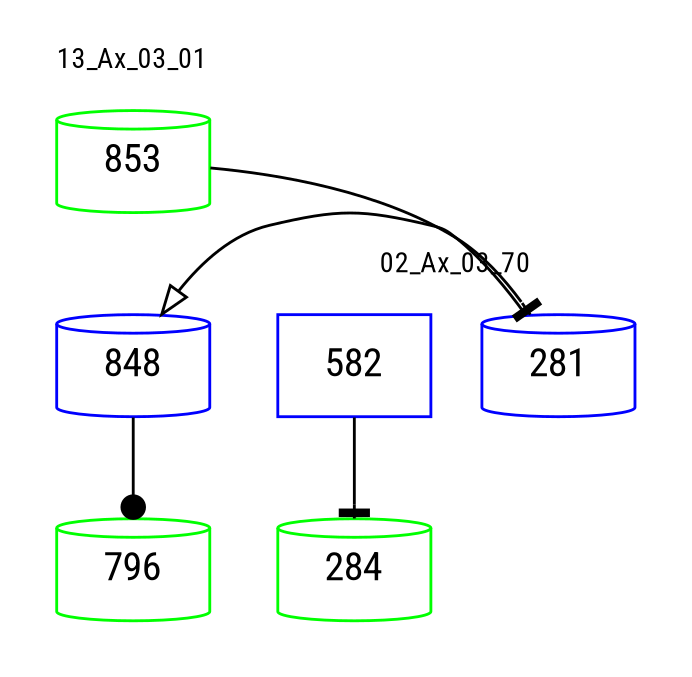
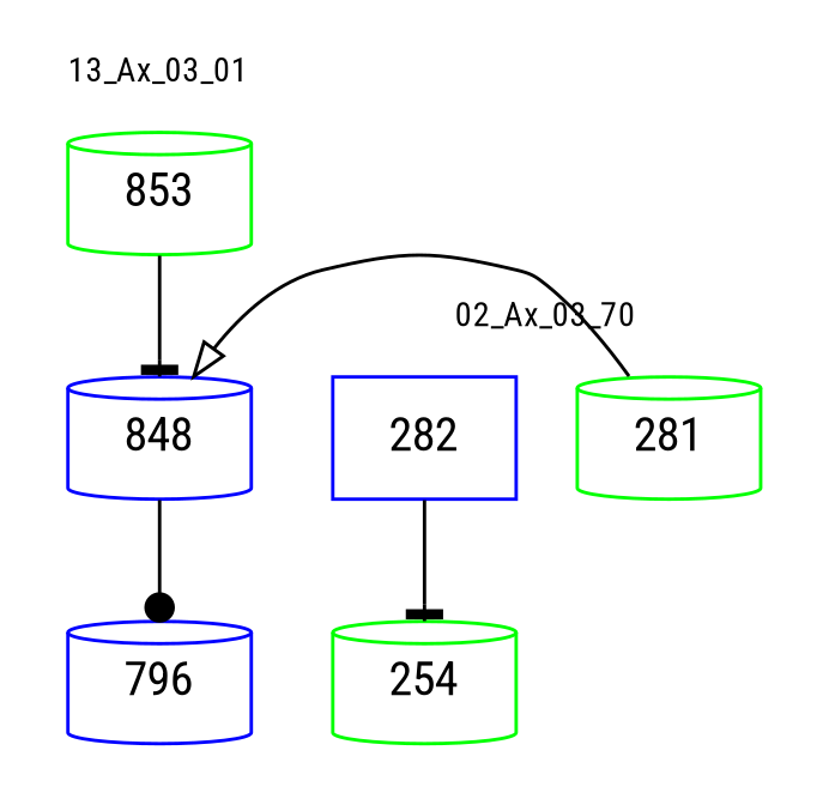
  digraph {
    fontname="Roboto Condensed"
    node [color=green fontname="Roboto Condensed" shape=cylinder]
    edge [arrowhead=tee color=black fontname="Roboto Condensed"]
    n1 [label=853]
    n2 [color=blue label=848]
-   n3 [label=796]
-   n4 [color=blue label=281]
-   n5 [color=blue label=582 shape=box]
-   n6 [label=284]
+   n3 [color=blue label=796]
+   n4 [label=281]
+   n5 [color=blue label=282 shape=box]
+   n6 [label=254]
    subgraph cluster_1 {
      color=white
      fontsize=10
      label="13_Ax_03_01"
      n1
      n2
      n3
    }
    subgraph cluster_2 {
      color=white
      fontsize=10
      label="02_Ax_03_70"
      n4
      n5
      n6
    }
-   n1 -> n4
+   n1 -> n2
    n2 -> n3 [arrowhead=dot]
    n4 -> n2 [arrowhead=onormal]
    n5 -> n6
  }
